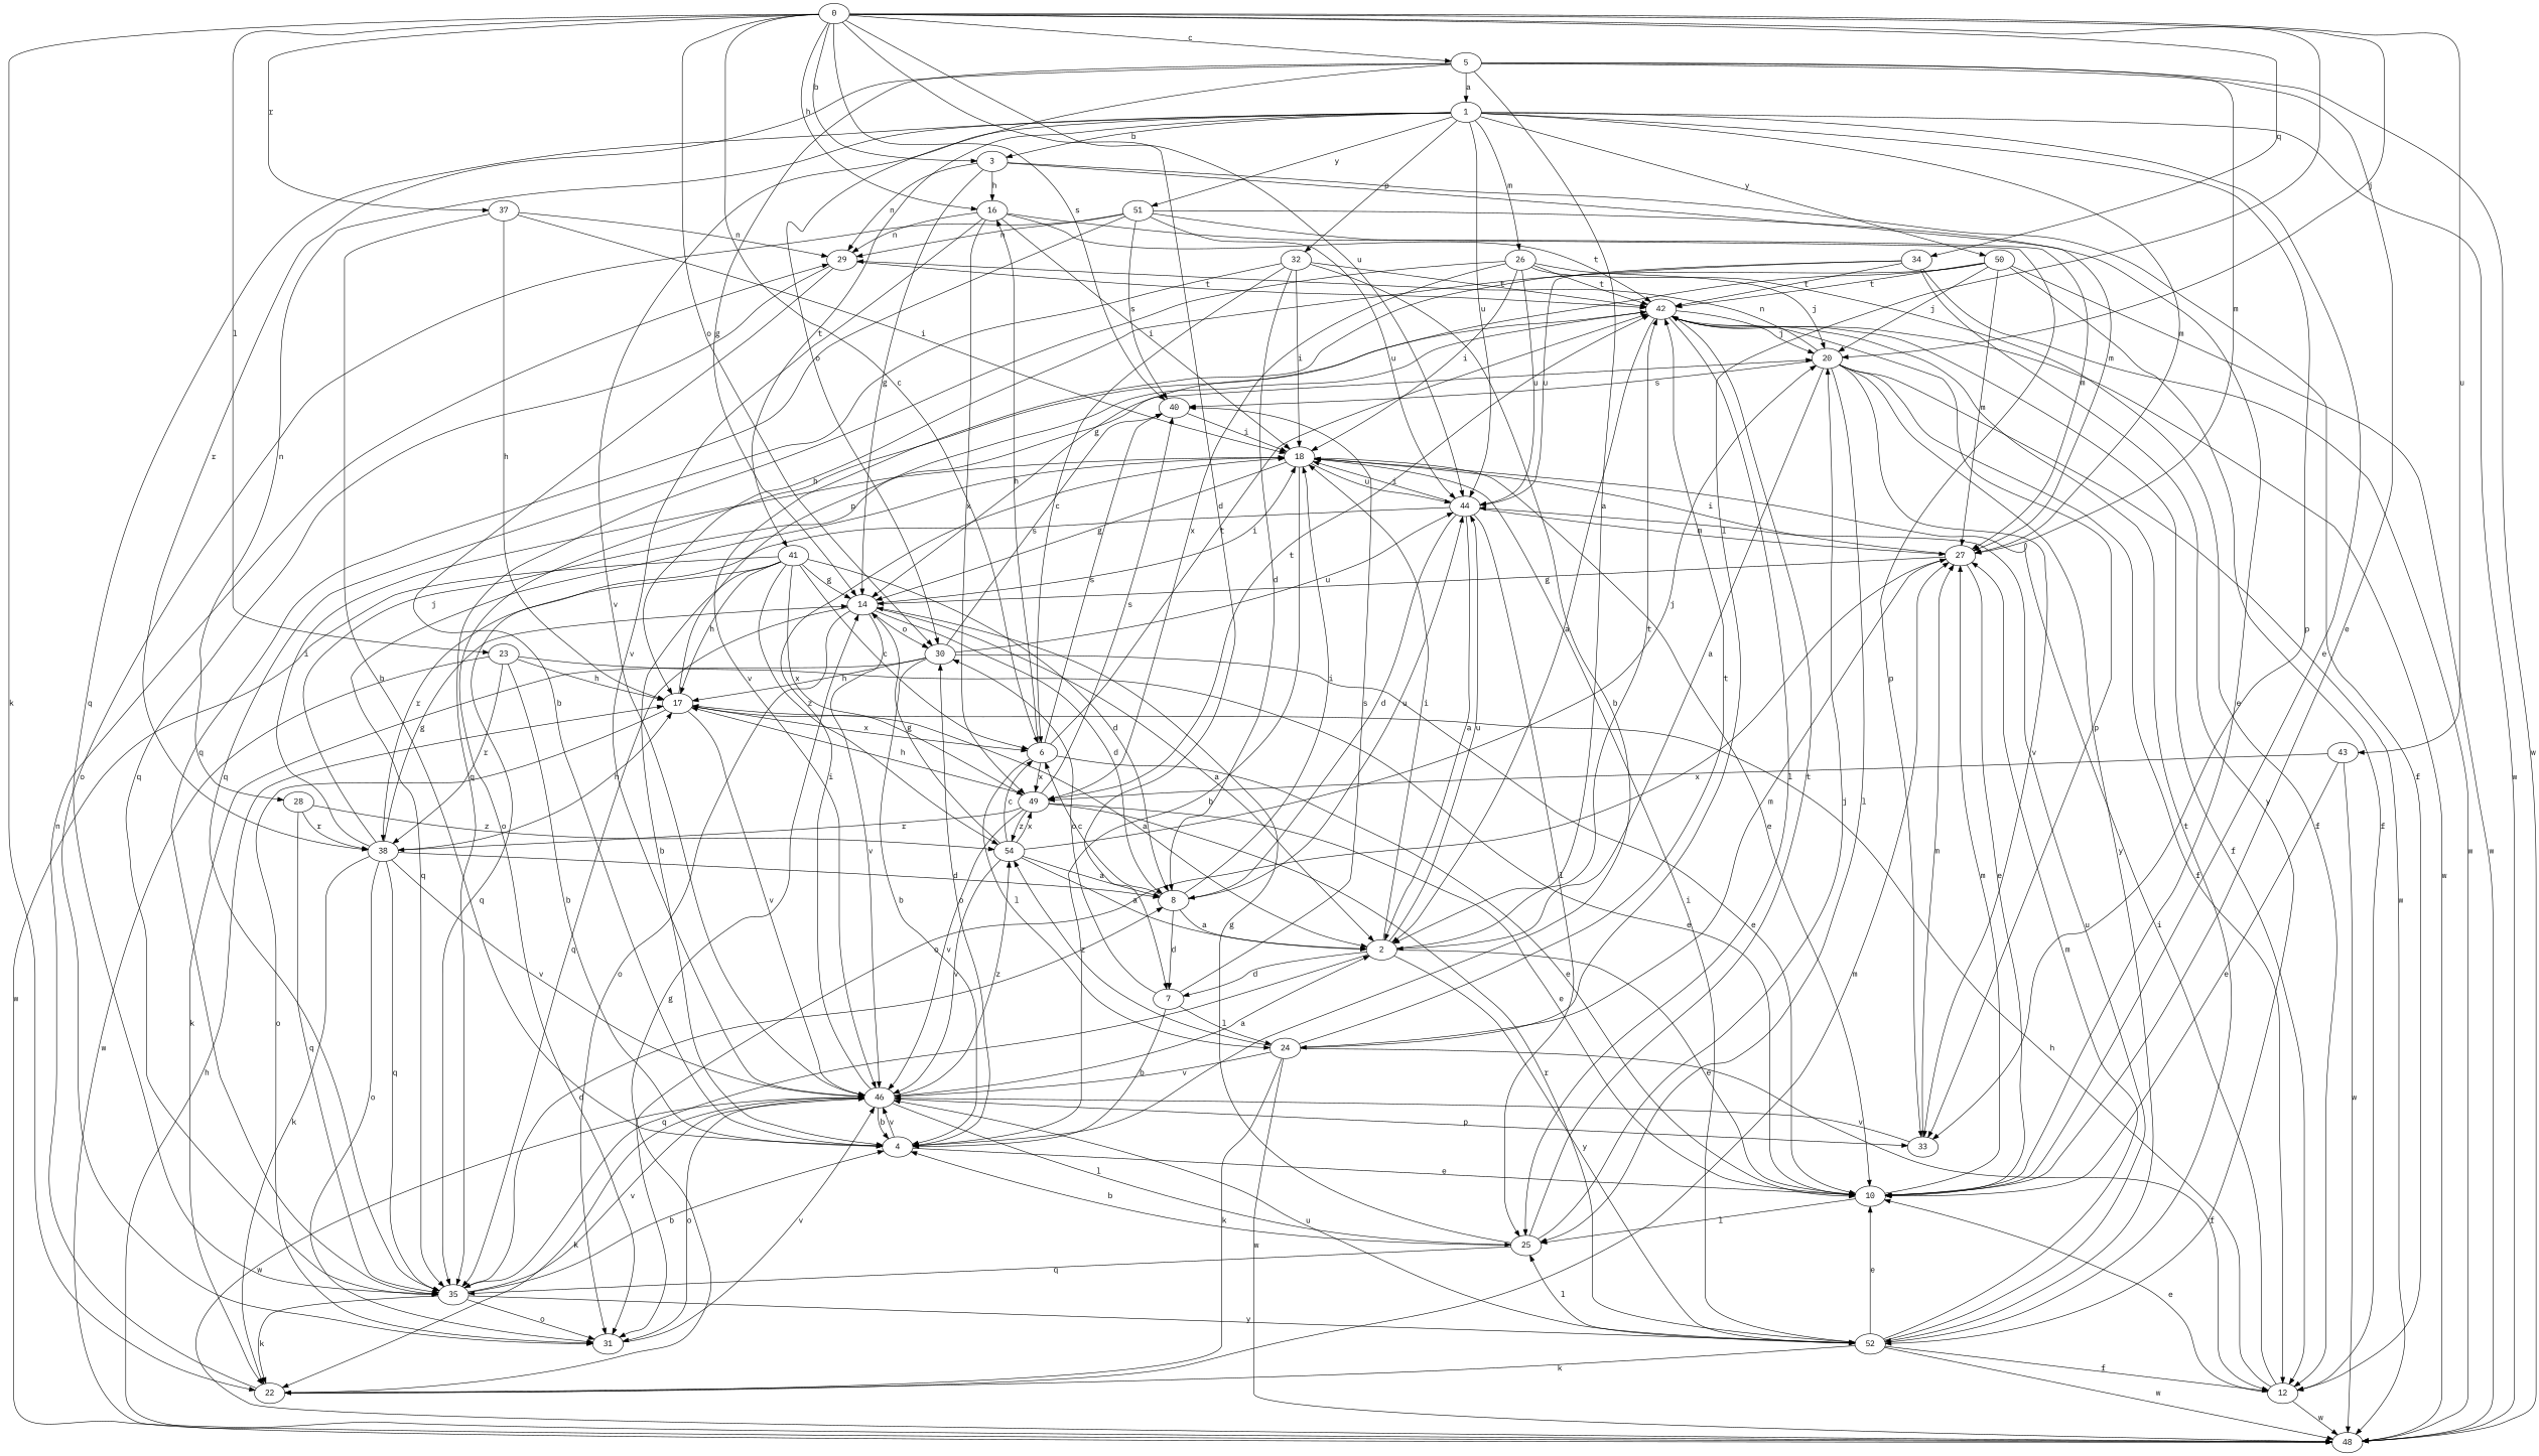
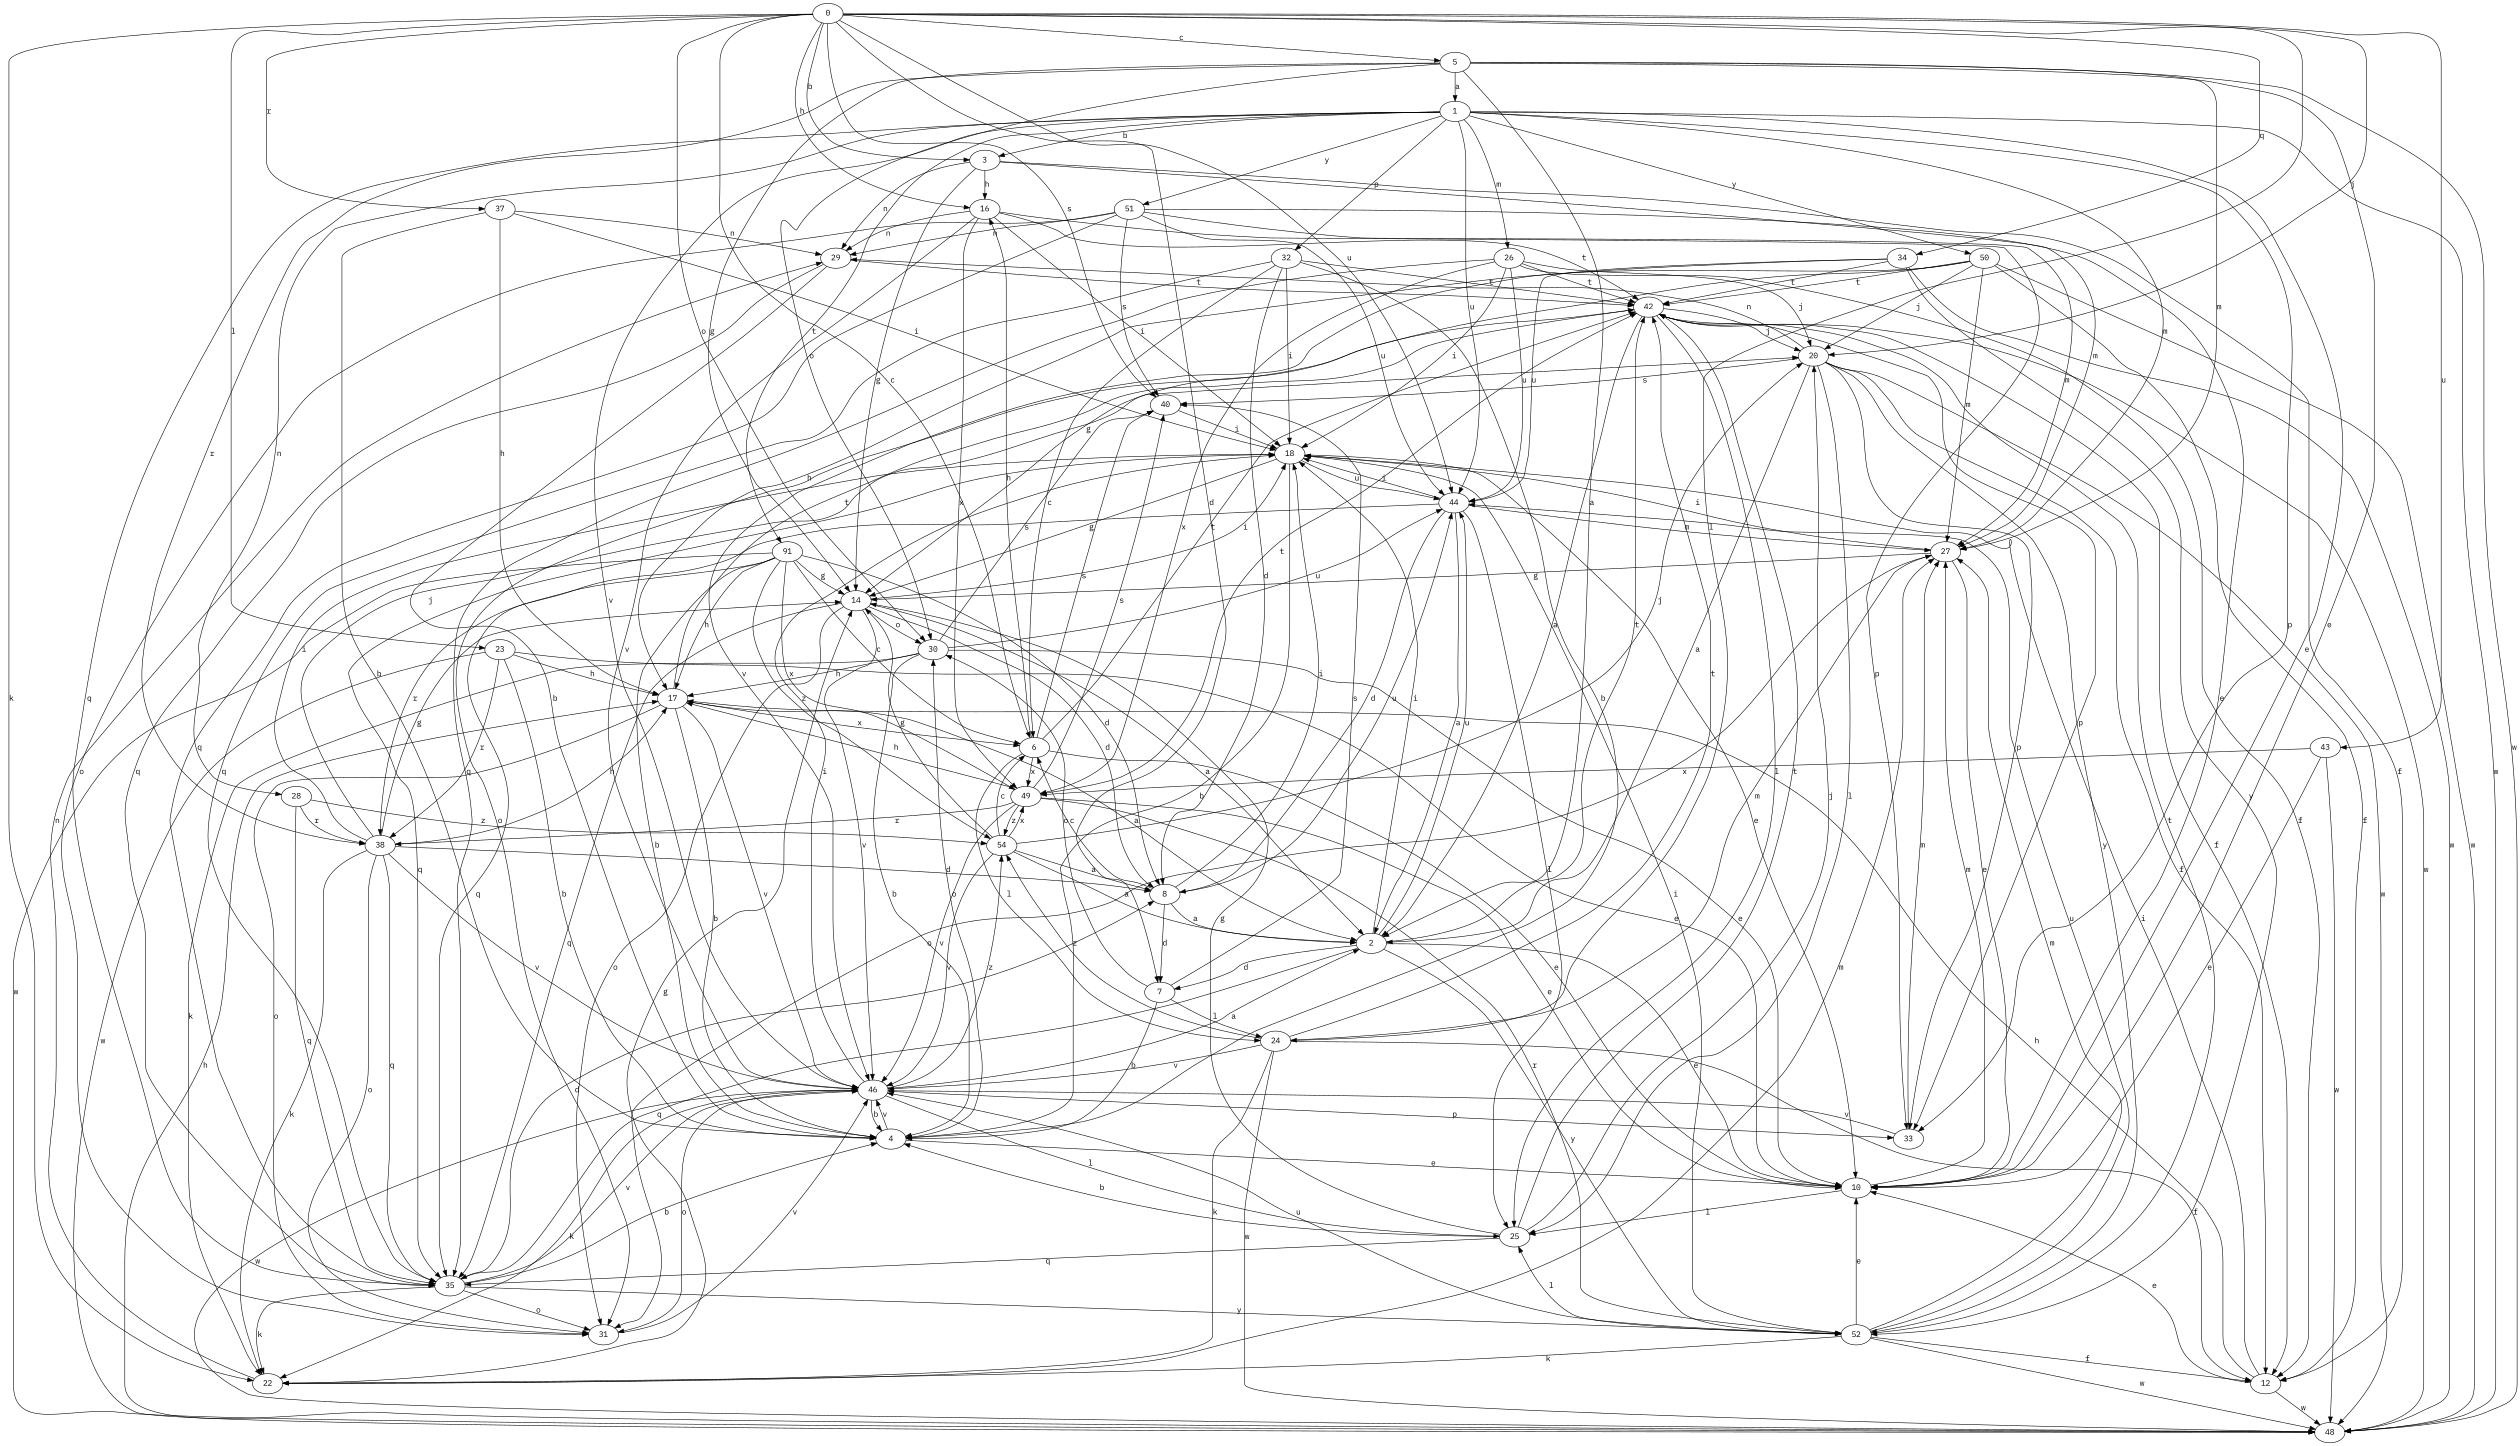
  strict digraph {
    fontname="IBM Plex Mono"
    node [fontname="IBM Plex Mono"]
    edge [fontname="IBM Plex Mono"]
    0
    3
    5
    6
    7
    16
    20
    22
    23
    24
    30
    34
    37
    40
    43
    44
    27
    12
    14
    29
    1
    10
    48
    2
    38
    42
    49
    4
    33
    46
    18
    52
    25
    17
    54
    35
    8
    26
    28
    32
-   41
+   41 [label=91]
    50
    51
    31
    0 -> 3 [label=b]
    0 -> 5 [label=c]
    0 -> 6 [label=c]
    0 -> 7 [label=d]
    0 -> 16 [label=h]
    0 -> 20 [label=j]
    0 -> 22 [label=k]
    0 -> 23 [label=l]
    0 -> 24 [label=l]
    0 -> 30 [label=o]
    0 -> 34 [label=q]
    0 -> 37 [label=r]
    0 -> 40 [label=s]
    0 -> 43 [label=u]
    0 -> 44 [label=u]
    3 -> 16 [label=h]
    3 -> 27 [label=m]
    3 -> 12 [label=f]
    3 -> 14 [label=g]
    3 -> 29 [label=n]
    5 -> 30 [label=o]
    5 -> 27 [label=m]
    5 -> 14 [label=g]
    5 -> 1 [label=a]
    5 -> 10 [label=e]
    5 -> 48 [label=w]
    5 -> 2 [label=a]
    5 -> 38 [label=r]
    6 -> 16 [label=h]
    6 -> 24 [label=l]
    6 -> 40 [label=s]
    6 -> 10 [label=e]
    6 -> 42 [label=t]
    6 -> 49 [label=x]
    7 -> 24 [label=l]
    7 -> 30 [label=o]
    7 -> 40 [label=s]
    7 -> 4 [label=b]
    16 -> 29 [label=n]
    16 -> 42 [label=t]
    16 -> 49 [label=x]
    16 -> 33 [label=p]
    16 -> 46 [label=v]
    16 -> 18 [label=i]
    20 -> 40 [label=s]
    20 -> 12 [label=f]
    20 -> 29 [label=n]
    20 -> 48 [label=w]
    20 -> 2 [label=a]
-   20 -> 33 [label=v]
+   20 -> 33 [label=p]
    20 -> 52 [label=y]
    20 -> 25 [label=l]
    22 -> 27 [label=m]
    22 -> 14 [label=g]
    22 -> 29 [label=n]
    23 -> 10 [label=e]
    23 -> 48 [label=w]
    23 -> 38 [label=r]
    23 -> 4 [label=b]
    23 -> 17 [label=h]
    24 -> 22 [label=k]
    24 -> 27 [label=m]
    24 -> 12 [label=f]
    24 -> 48 [label=w]
    24 -> 42 [label=t]
    24 -> 46 [label=v]
    24 -> 54 [label=z]
    30 -> 22 [label=k]
    30 -> 40 [label=s]
    30 -> 44 [label=u]
    30 -> 10 [label=e]
    30 -> 4 [label=b]
    30 -> 17 [label=h]
    34 -> 44 [label=u]
    34 -> 48 [label=w]
    34 -> 42 [label=t]
    34 -> 52 [label=y]
    34 -> 17 [label=h]
    37 -> 29 [label=n]
    37 -> 4 [label=b]
    37 -> 18 [label=i]
    37 -> 17 [label=h]
    40 -> 18 [label=i]
    43 -> 10 [label=e]
    43 -> 48 [label=w]
    43 -> 49 [label=x]
    44 -> 27 [label=m]
    44 -> 2 [label=a]
    44 -> 18 [label=i]
    44 -> 25 [label=l]
    44 -> 35 [label=q]
    44 -> 8 [label=d]
    27 -> 14 [label=g]
    27 -> 10 [label=e]
    27 -> 18 [label=i]
    27 -> 31 [label=o]
    12 -> 10 [label=e]
    12 -> 48 [label=w]
    12 -> 18 [label=i]
    12 -> 17 [label=h]
    14 -> 30 [label=o]
    14 -> 2 [label=a]
    14 -> 46 [label=v]
    14 -> 18 [label=i]
    14 -> 35 [label=q]
    14 -> 8 [label=d]
    14 -> 31 [label=o]
    29 -> 42 [label=t]
    29 -> 4 [label=b]
    29 -> 35 [label=q]
    1 -> 3 [label=b]
    1 -> 44 [label=u]
    1 -> 27 [label=m]
    1 -> 10 [label=e]
    1 -> 48 [label=w]
    1 -> 33 [label=p]
    1 -> 46 [label=v]
    1 -> 35 [label=q]
    1 -> 26 [label=m]
    1 -> 28 [label=n]
    1 -> 32 [label=p]
    1 -> 41 [label=t]
    1 -> 50 [label=y]
    1 -> 51 [label=y]
    10 -> 27 [label=m]
    10 -> 25 [label=l]
    48 -> 17 [label=h]
    2 -> 7 [label=d]
    2 -> 44 [label=u]
    2 -> 10 [label=e]
    2 -> 42 [label=t]
    2 -> 18 [label=i]
    2 -> 52 [label=y]
    2 -> 35 [label=q]
    38 -> 20 [label=j]
    38 -> 22 [label=k]
    38 -> 14 [label=g]
    38 -> 46 [label=v]
    38 -> 18 [label=i]
    38 -> 17 [label=h]
    38 -> 35 [label=q]
    38 -> 8 [label=d]
    38 -> 31 [label=o]
    42 -> 20 [label=j]
    42 -> 12 [label=f]
    42 -> 48 [label=w]
    42 -> 2 [label=a]
    42 -> 33 [label=p]
    42 -> 25 [label=l]
    42 -> 31 [label=o]
    49 -> 40 [label=s]
    49 -> 10 [label=e]
    49 -> 38 [label=r]
    49 -> 42 [label=t]
    49 -> 46 [label=v]
    49 -> 52 [label=r]
    49 -> 17 [label=h]
    49 -> 54 [label=z]
    4 -> 30 [label=o]
    4 -> 10 [label=e]
    4 -> 46 [label=v]
    33 -> 27 [label=m]
    33 -> 46 [label=v]
    46 -> 22 [label=k]
    46 -> 48 [label=w]
    46 -> 2 [label=a]
    46 -> 4 [label=b]
    46 -> 33 [label=p]
    46 -> 18 [label=i]
    46 -> 25 [label=l]
    46 -> 54 [label=z]
    46 -> 31 [label=o]
    18 -> 44 [label=u]
    18 -> 14 [label=g]
    18 -> 10 [label=e]
    18 -> 4 [label=b]
    18 -> 35 [label=q]
    52 -> 22 [label=k]
    52 -> 44 [label=u]
    52 -> 27 [label=m]
    52 -> 12 [label=f]
    52 -> 10 [label=e]
    52 -> 48 [label=w]
    52 -> 42 [label=t]
    52 -> 46 [label=u]
    52 -> 18 [label=i]
    52 -> 25 [label=l]
    25 -> 20 [label=j]
    25 -> 14 [label=g]
    25 -> 42 [label=t]
    25 -> 4 [label=b]
    25 -> 35 [label=q]
    17 -> 6 [label=x]
    17 -> 2 [label=a]
-   17 -> 42 [label=p]
+   17 -> 42 [label=t]
+   17 -> 4 [label=b]
    17 -> 46 [label=v]
    17 -> 31 [label=o]
    54 -> 6 [label=c]
    54 -> 20 [label=j]
    54 -> 14 [label=g]
    54 -> 2 [label=a]
    54 -> 49 [label=x]
    54 -> 46 [label=v]
    54 -> 8 [label=a]
    35 -> 22 [label=k]
    35 -> 4 [label=b]
    35 -> 46 [label=v]
    35 -> 52 [label=y]
    35 -> 8 [label=d]
    35 -> 31 [label=o]
    8 -> 6 [label=c]
    8 -> 7 [label=d]
    8 -> 44 [label=u]
    8 -> 2 [label=a]
    8 -> 18 [label=i]
    26 -> 20 [label=j]
    26 -> 44 [label=u]
    26 -> 12 [label=f]
    26 -> 42 [label=t]
    26 -> 49 [label=x]
    26 -> 18 [label=i]
    26 -> 35 [label=q]
    28 -> 38 [label=r]
    28 -> 54 [label=z]
    28 -> 35 [label=q]
    32 -> 6 [label=c]
    32 -> 42 [label=t]
    32 -> 4 [label=b]
    32 -> 18 [label=i]
    32 -> 35 [label=q]
    32 -> 8 [label=d]
    41 -> 6 [label=c]
    41 -> 14 [label=g]
    41 -> 48 [label=w]
    41 -> 38 [label=r]
    41 -> 49 [label=x]
    41 -> 4 [label=b]
    41 -> 17 [label=h]
    41 -> 54 [label=z]
    41 -> 8 [label=d]
    50 -> 20 [label=j]
    50 -> 27 [label=m]
    50 -> 12 [label=f]
    50 -> 14 [label=g]
    50 -> 48 [label=w]
    50 -> 42 [label=t]
    50 -> 46 [label=v]
    51 -> 40 [label=s]
    51 -> 44 [label=u]
    51 -> 27 [label=m]
    51 -> 29 [label=n]
    51 -> 10 [label=e]
    51 -> 35 [label=q]
    51 -> 31 [label=o]
    31 -> 46 [label=v]
  }
